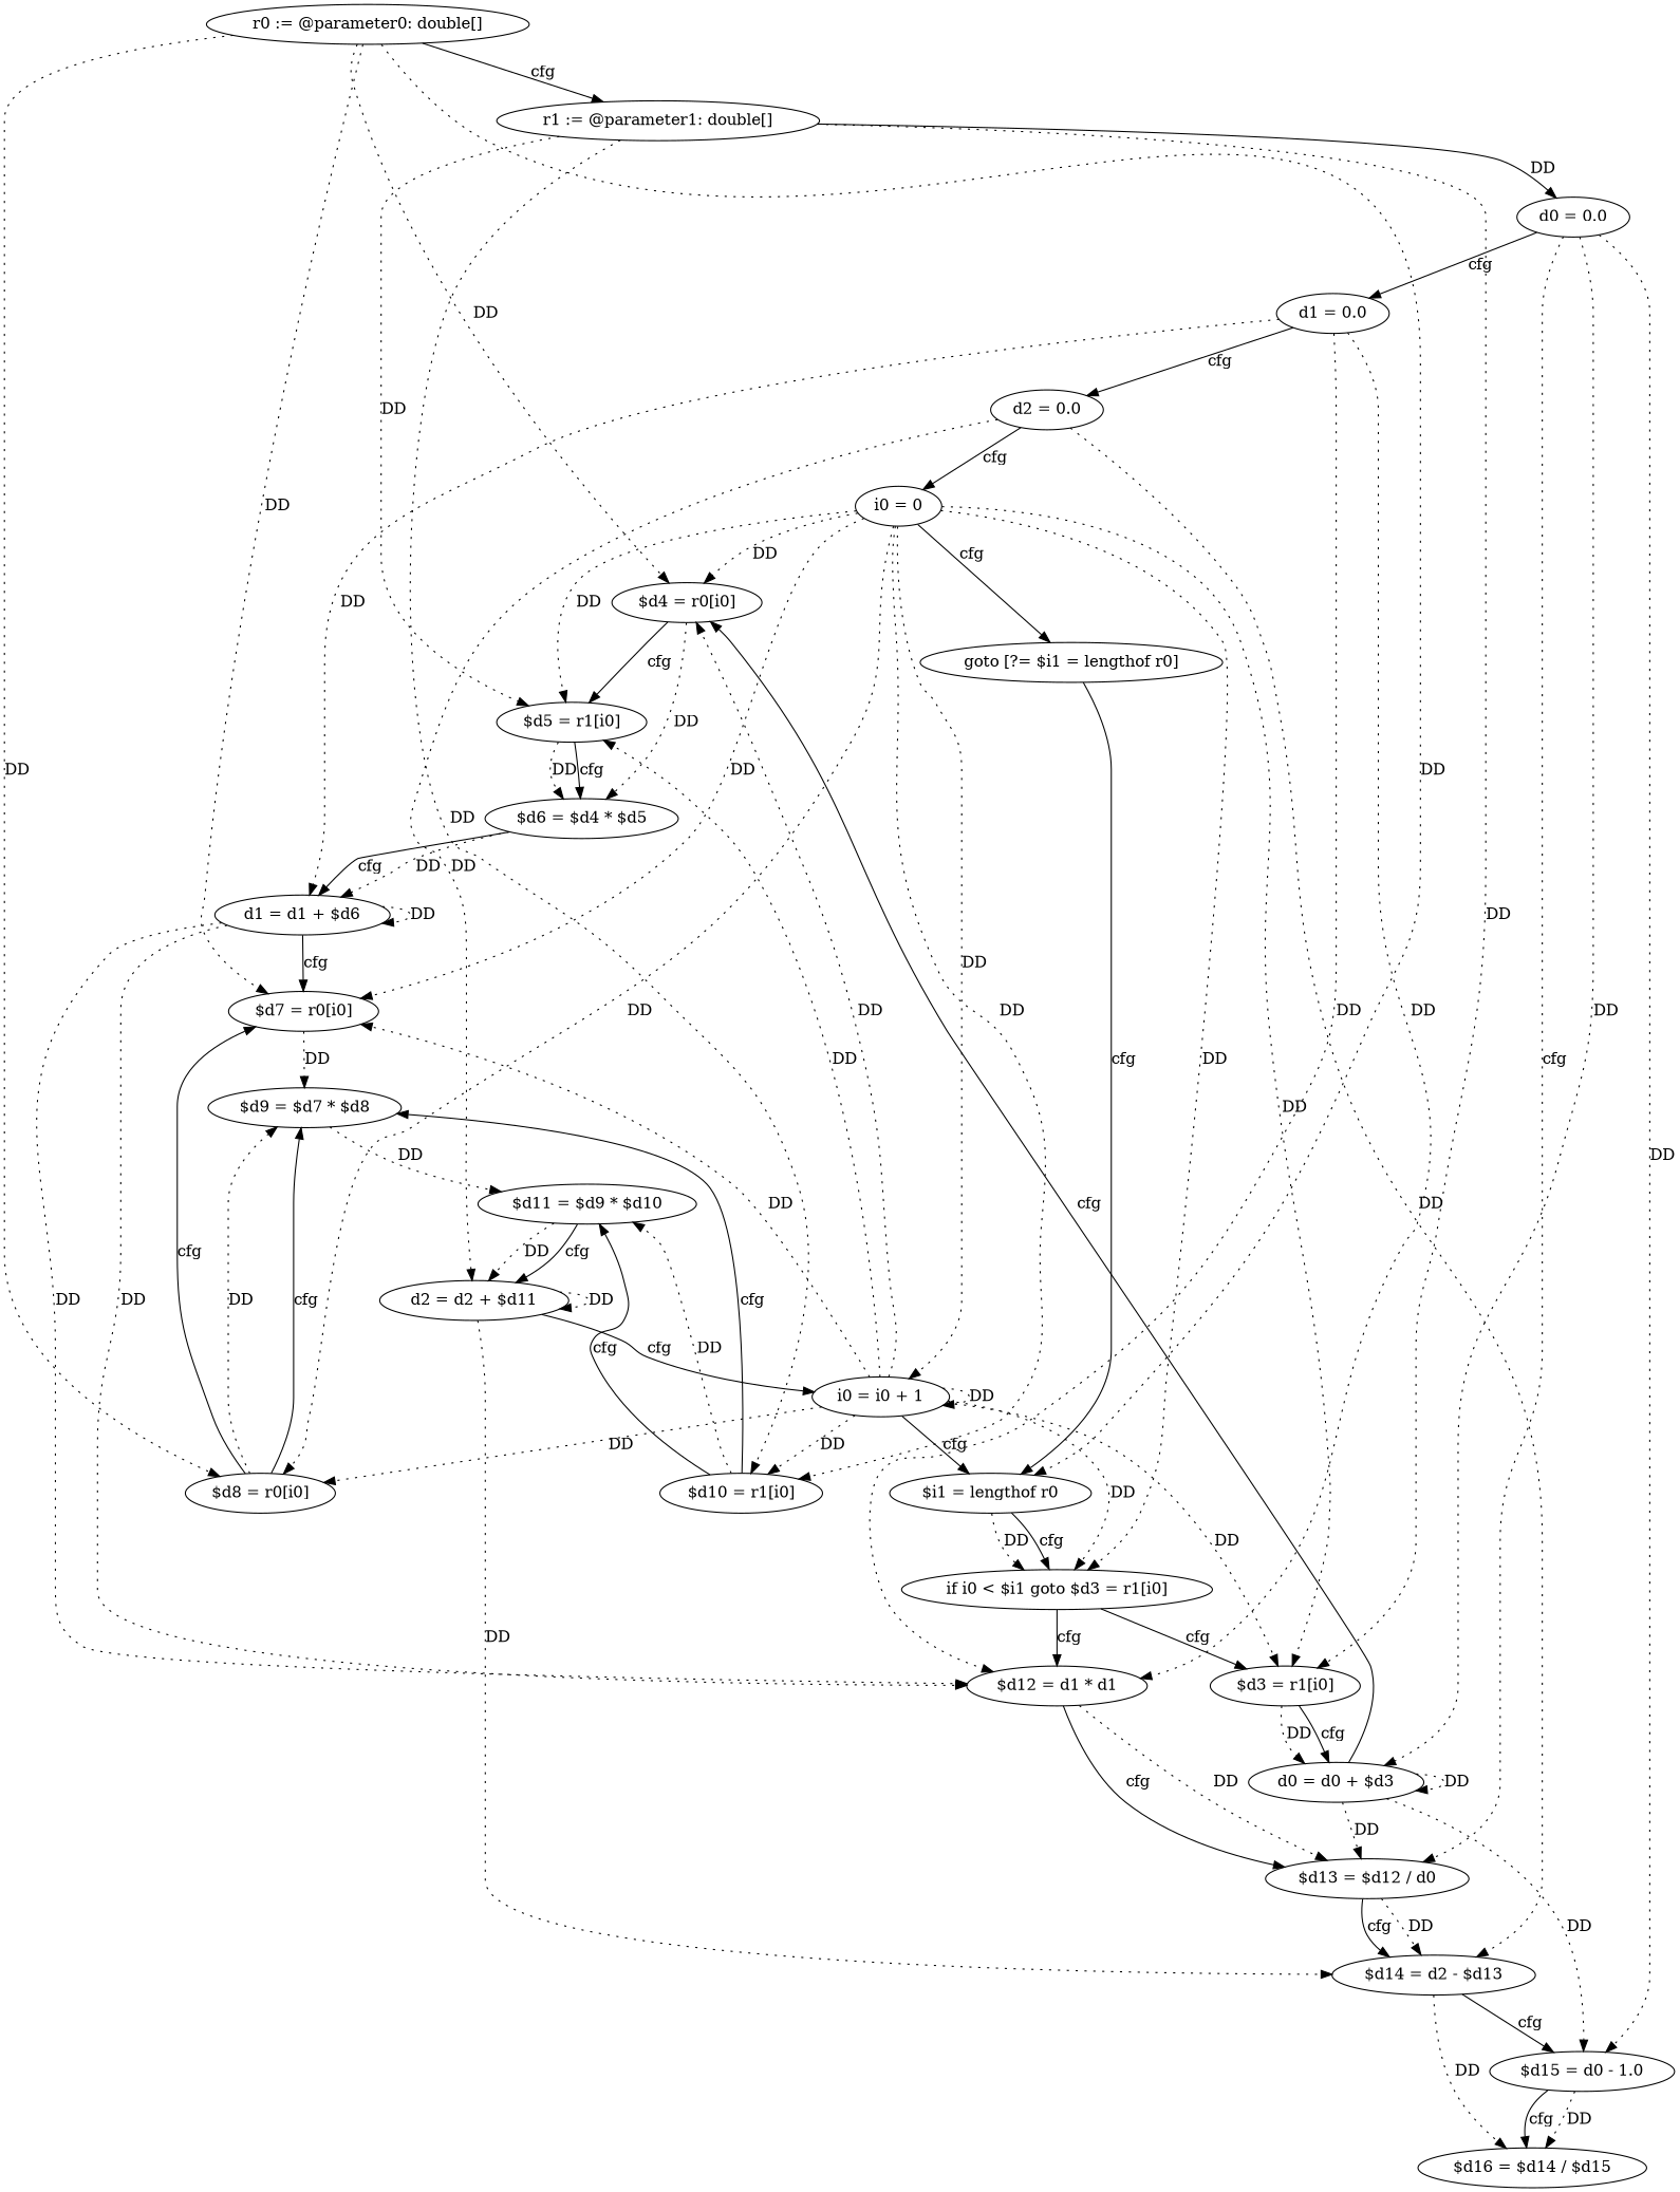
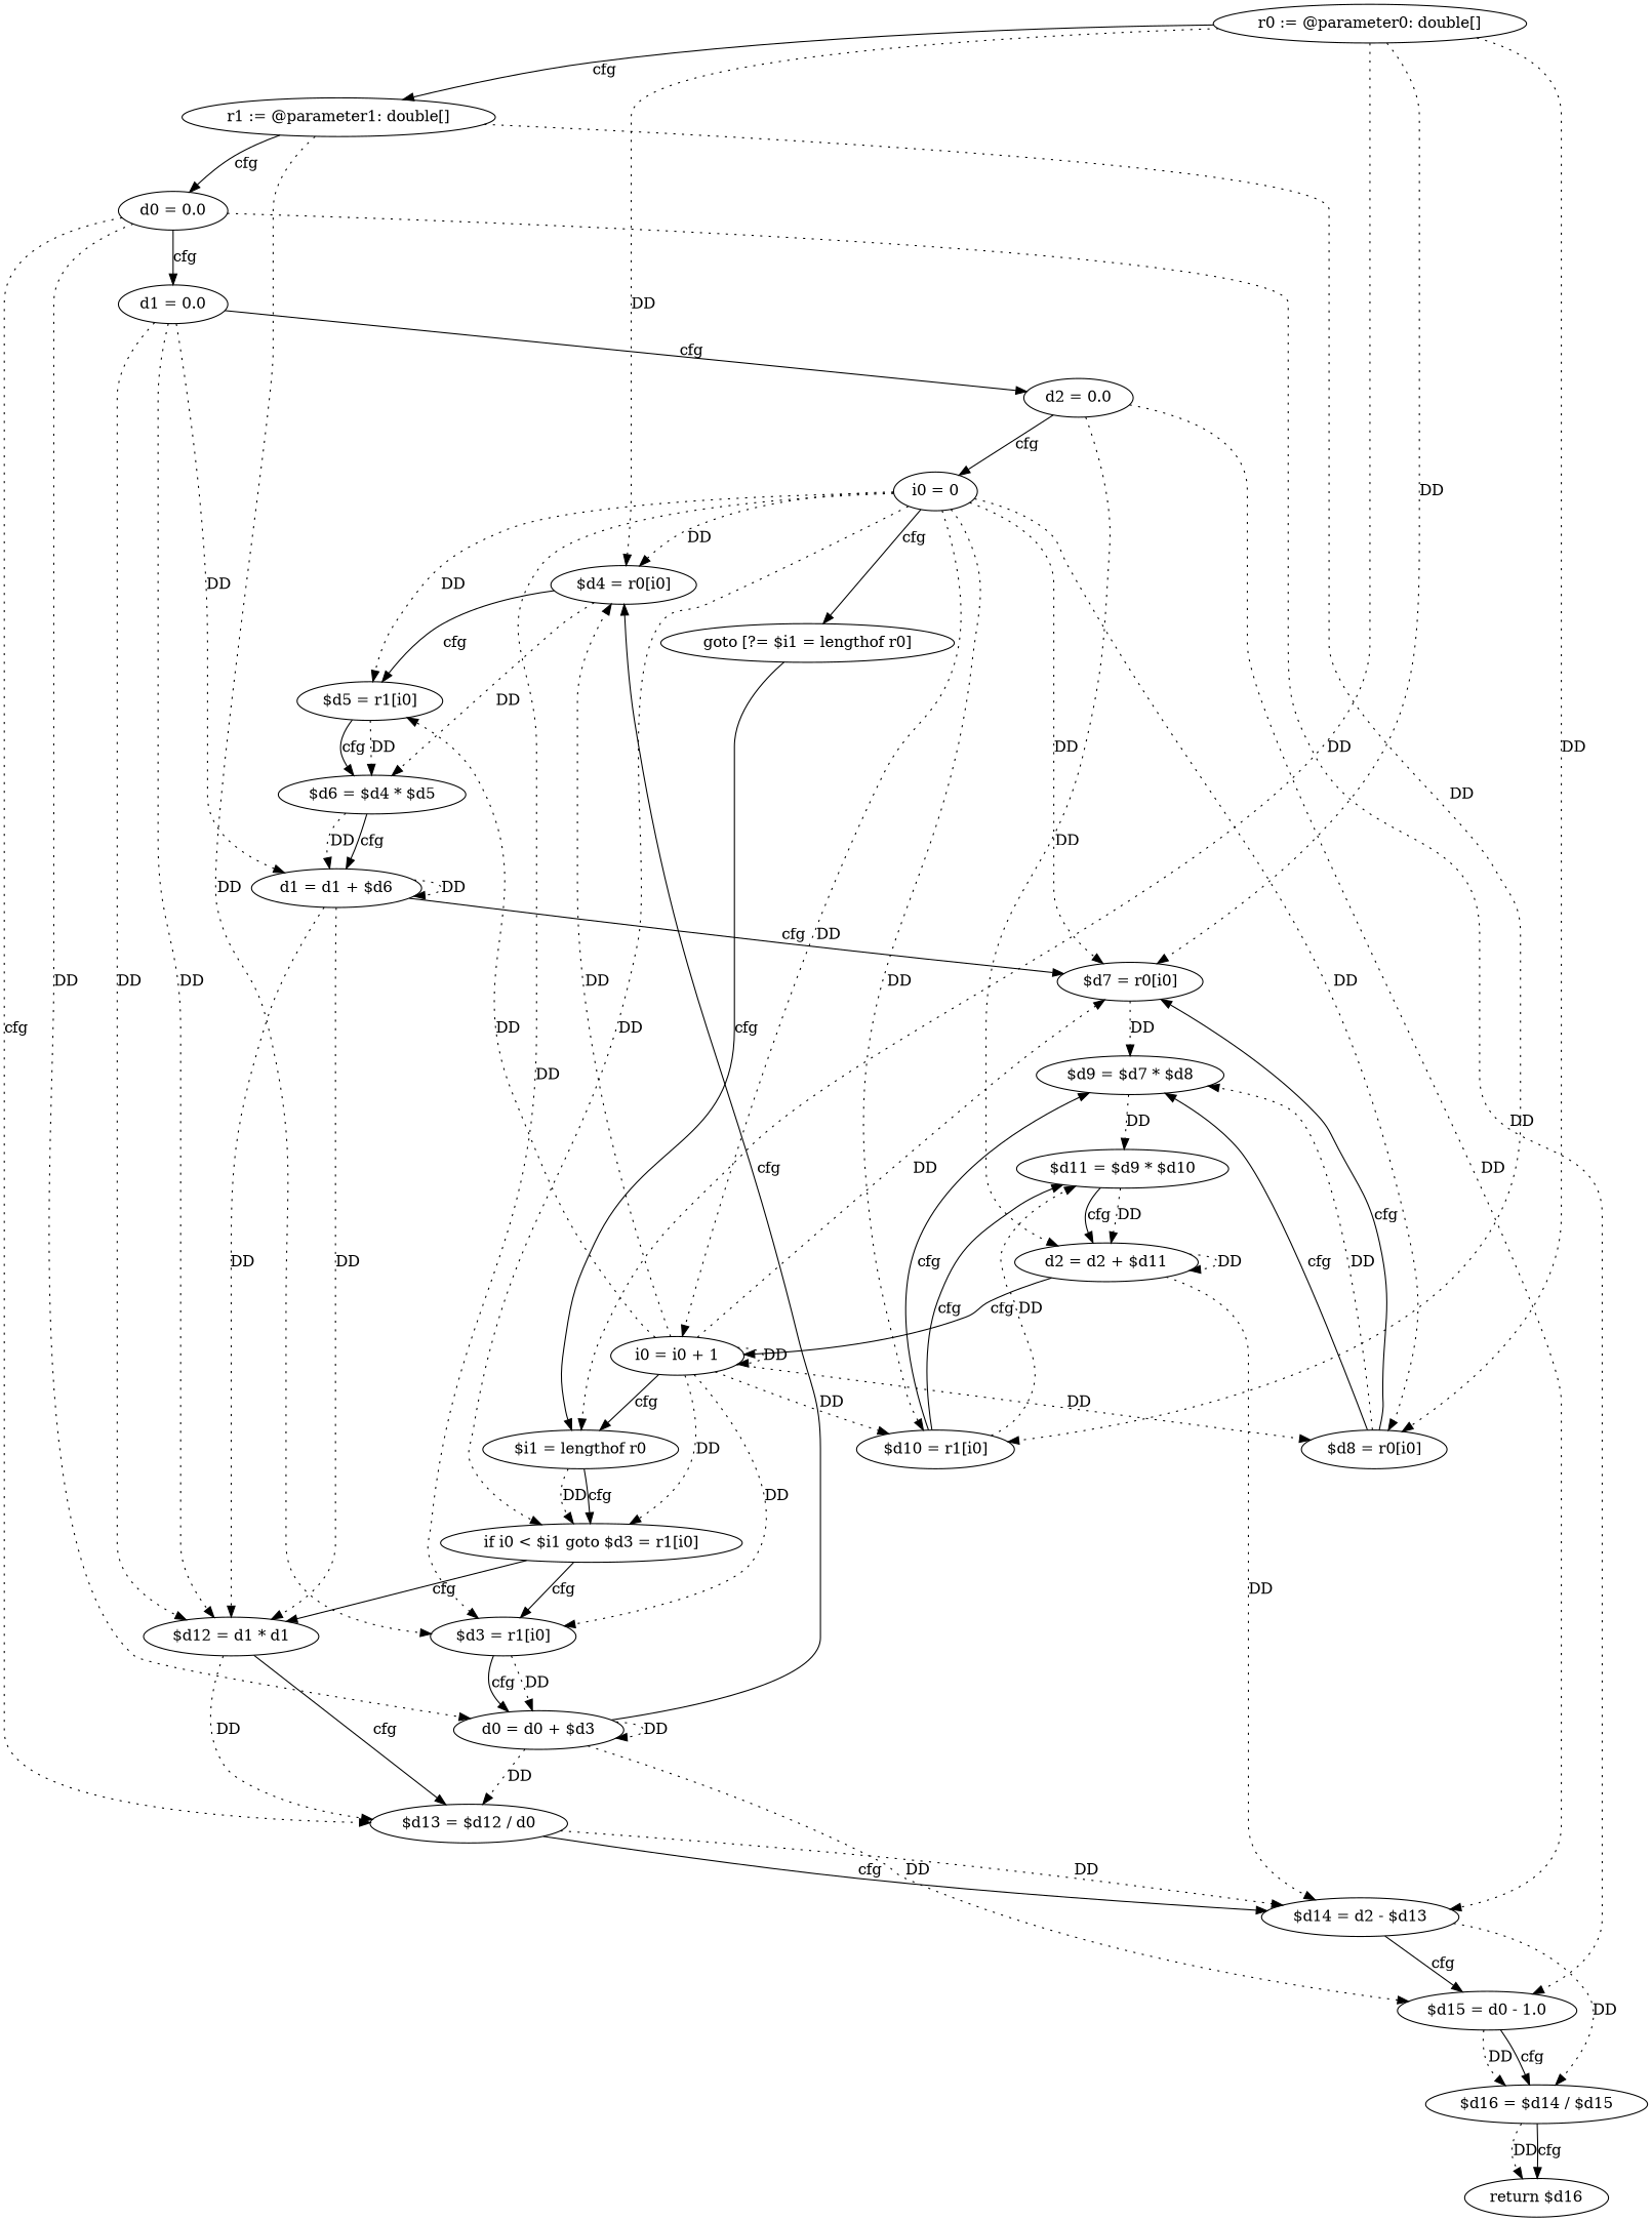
  digraph {
    edge [style=dotted]
    n1 [label="r0 := @parameter0: double[]"]
    n2 [label="r1 := @parameter1: double[]"]
    n3 [label="$d4 = r0[i0]"]
    n4 [label="$d7 = r0[i0]"]
    n5 [label="$d8 = r0[i0]"]
    n6 [label="$i1 = lengthof r0"]
    n7 [label="d0 = 0.0"]
    n8 [label="$d3 = r1[i0]"]
    n9 [label="$d5 = r1[i0]"]
    n10 [label="$d10 = r1[i0]"]
    n11 [label="$d6 = $d4 * $d5"]
    n12 [label="$d9 = $d7 * $d8"]
    n13 [label="if i0 < $i1 goto $d3 = r1[i0]"]
    n14 [label="d1 = 0.0"]
    n15 [label="d0 = d0 + $d3"]
    n16 [label="$d13 = $d12 / d0"]
    n17 [label="$d15 = d0 - 1.0"]
    n18 [label="$d11 = $d9 * $d10"]
    n19 [label="d2 = 0.0"]
    n20 [label="d1 = d1 + $d6"]
    n21 [label="$d12 = d1 * d1"]
    n22 [label="$d14 = d2 - $d13"]
    n23 [label="$d16 = $d14 / $d15"]
    n24 [label="i0 = 0"]
    n25 [label="d2 = d2 + $d11"]
    n26 [label="goto [?= $i1 = lengthof r0]"]
    n27 [label="i0 = i0 + 1"]
+   n28 [label="return $d16"]
    n1 -> n2 [label=cfg style=""]
    n1 -> n3 [label=DD]
    n1 -> n4 [label=DD]
    n1 -> n5 [label=DD]
    n1 -> n6 [label=DD]
-   n2 -> n7 [label=DD style=""]
+   n2 -> n7 [label=cfg style=""]
    n2 -> n8 [label=DD]
-   n2 -> n9 [label=DD]
    n2 -> n10 [label=DD]
    n3 -> n9 [label=cfg style=""]
    n3 -> n11 [label=DD]
    n4 -> n12 [label=DD]
    n5 -> n4 [label=cfg style=""]
    n5 -> n12 [label=DD]
    n5 -> n12 [label=cfg style=""]
    n6 -> n13 [label=DD]
    n6 -> n13 [label=cfg style=""]
    n7 -> n14 [label=cfg style=""]
    n7 -> n15 [label=DD]
    n7 -> n16 [label=cfg]
    n7 -> n17 [label=DD]
    n8 -> n15 [label=DD]
    n8 -> n15 [label=cfg style=""]
    n9 -> n11 [label=DD]
    n9 -> n11 [label=cfg style=""]
    n10 -> n12 [label=cfg style=""]
    n10 -> n18 [label=DD]
    n10 -> n18 [label=cfg style=""]
    n11 -> n20 [label=DD]
    n11 -> n20 [label=cfg style=""]
    n12 -> n18 [label=DD]
    n13 -> n8 [label=cfg style=""]
    n13 -> n21 [label=cfg style=""]
    n14 -> n19 [label=cfg style=""]
    n14 -> n20 [label=DD]
    n14 -> n21 [label=DD]
    n14 -> n21 [label=DD]
    n15 -> n3 [label=cfg style=""]
    n15 -> n15 [label=DD]
    n15 -> n16 [label=DD]
    n15 -> n17 [label=DD]
    n16 -> n22 [label=DD]
    n16 -> n22 [label=cfg style=""]
    n17 -> n23 [label=DD]
    n17 -> n23 [label=cfg style=""]
    n18 -> n25 [label=DD]
    n18 -> n25 [label=cfg style=""]
    n19 -> n22 [label=DD]
    n19 -> n24 [label=cfg style=""]
    n19 -> n25 [label=DD]
    n20 -> n4 [label=cfg style=""]
    n20 -> n20 [label=DD]
    n20 -> n21 [label=DD]
    n20 -> n21 [label=DD]
    n21 -> n16 [label=DD]
    n21 -> n16 [label=cfg style=""]
    n22 -> n17 [label=cfg style=""]
    n22 -> n23 [label=DD]
+   n23 -> n28 [label=DD]
+   n23 -> n28 [label=cfg style=""]
    n24 -> n3 [label=DD]
    n24 -> n4 [label=DD]
    n24 -> n5 [label=DD]
    n24 -> n8 [label=DD]
    n24 -> n9 [label=DD]
    n24 -> n10 [label=DD]
    n24 -> n13 [label=DD]
    n24 -> n26 [label=cfg style=""]
    n24 -> n27 [label=DD]
    n25 -> n22 [label=DD]
    n25 -> n25 [label=DD]
    n25 -> n27 [label=cfg style=""]
    n26 -> n6 [label=cfg style=""]
    n27 -> n3 [label=DD]
    n27 -> n4 [label=DD]
    n27 -> n5 [label=DD]
    n27 -> n6 [label=cfg style=""]
    n27 -> n8 [label=DD]
    n27 -> n9 [label=DD]
    n27 -> n10 [label=DD]
    n27 -> n13 [label=DD]
    n27 -> n27 [label=DD]
  }
